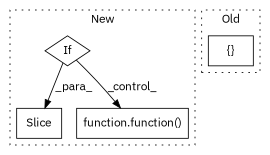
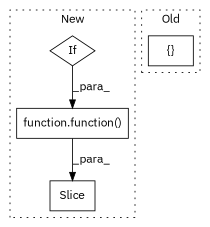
  digraph {
    fontname="IBM Plex Sans"
    node [fontname="IBM Plex Sans" shape=box]
    edge [fontname="IBM Plex Sans"]
    n1 [a=80 l=16 label=Slice s=3965]
    n2 [a=75 l="4,1" label="function.function()" s="3965,3979"]
    n3 [a=96 l=3 label=If s=3892 shape=diamond]
    n4 [a=59 l="1,0" label="{}" s="3904,3933"]
    subgraph cluster_1 {
      label=New
      style=dotted
      n1
      n2
      n3
    }
    subgraph cluster_2 {
      label=Old
      style=dotted
      n4
    }
-   n3 -> n1 [label=_para_]
-   n3 -> n2 [label=_control_]
+   n2 -> n1 [label=_para_]
+   n3 -> n2 [label=_para_]
  }
